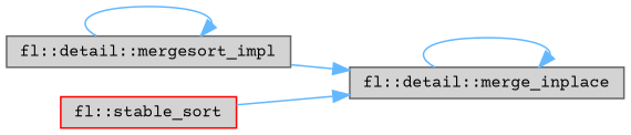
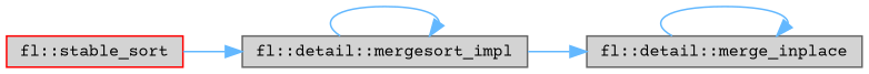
  digraph {
    fontname="Courier Prime"
    rankdir=RL
    node [color=grey40 fillcolor=lightgrey fontname="Courier Prime" fontsize=10 shape=box style=filled]
    edge [color=steelblue1 dir=back fontname="Courier Prime" fontsize=10 labelfontname=Helvetica labelfontsize=10 style=solid]
    n1 [height=0.2 label="fl::detail::merge_inplace" width=0.4]
    n2 [height=0.2 label="fl::detail::mergesort_impl" width=0.4]
    n3 [color=red height=0.2 label="fl::stable_sort" width=0.4]
    n1 -> n1
    n1 -> n2
    n2 -> n2
-   n1 -> n3
+   n2 -> n3
  }
